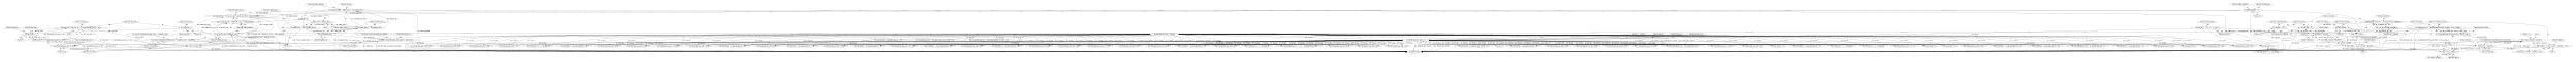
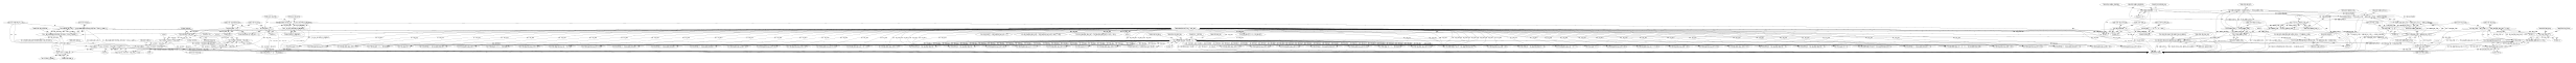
  digraph {
    fontname="Courier Prime"
    node [fontname="Courier Prime"]
    edge [fontname="Courier Prime"]
    n1 [label="(Call,sample_remainder = sample_count_f - (float)sample_count)"]
    n2 [label="(Call,sample_count_f - (float)sample_count)"]
    n3 [label="(Call,sample_count_f = ((float)mus_ticks * samples_per_tick_f) + sample_remainder)"]
    n4 [label="(Call,((float)mus_ticks * samples_per_tick_f) + sample_remainder)"]
    n5 [label="(MethodReturn,RET)"]
    n6 [label="(Block,)"]
    n7 [label="(Call,(float)sample_count)"]
    n8 [label="(Call,(uint32_t)sample_count_f)"]
    n9 [label="(Identifier,sample_remainder)"]
    n10 [label="(Call,mus_mdi->events[mus_mdi->event_count - 1].samples_to_next = sample_count)"]
    n11 [label="(Call,mus_mdi->extra_info.approx_total_samples += sample_count)"]
    n12 [label="(Identifier,sample_count)"]
    n13 [label="(Call,sample_count = (uint32_t)sample_count_f)"]
    n14 [label="(Identifier,sample_count_f)"]
    n15 [label="(Call,(float)mus_ticks * samples_per_tick_f)"]
    n16 [label="(Identifier,samples_per_tick_f)"]
    n17 [label="(Call,(float)mus_ticks)"]
    n18 [label="(Identifier,mus_ticks)"]
    n19 [label="(Call,mus_ticks = (mus_ticks << 7) | (mus_data[mus_data_ofs++] & 0x7f))"]
    n20 [label="(Call,(mus_ticks << 7) | (mus_data[mus_data_ofs++] & 0x7f))"]
    n21 [label="(Call,mus_ticks << 7)"]
    n22 [label="(Block,)"]
    n23 [label="(Call,mus_data[mus_data_ofs++] & 0x7f)"]
    n24 [label="(Literal,7)"]
    n25 [label="(Literal,0x7f)"]
    n26 [label="(Call,mus_ticks = 0)"]
    n27 [label="(Literal,0)"]
    n28 [label="(Call,memcmp(mus_data, mus_hdr, 4))"]
    n29 [label="(Call,mus_data[mus_data_ofs] & 0x0f)"]
    n30 [label="(Call,mus_data[mus_data_ofs] & 0x0f)"]
    n31 [label="(Call,mus_data[mus_data_ofs] & 0x0f)"]
    n32 [label="(Call,mus_event[2] = mus_data[mus_data_ofs + 2])"]
    n33 [label="(Call,mus_event[2] = mus_data[mus_data_ofs + 2])"]
    n34 [label="(Call,mus_data[mus_data_ofs + 1] & 0x80)"]
    n35 [label="(Call,mus_event[2] = mus_data[mus_data_ofs + 2])"]
    n36 [label="(Call,mus_data[11] << 8)"]
    n37 [label="(Call,(mus_data[mus_data_ofs + 1] << 8) | mus_data[mus_data_ofs])"]
    n38 [label="(Call,mus_data[mus_data_ofs] & 0x0f)"]
    n39 [label="(Call,mus_data[mus_data_ofs] & 0x0f)"]
    n40 [label="(Call,mus_event[2] = mus_data[mus_data_ofs + 2])"]
    n41 [label="(Call,mus_data[mus_data_ofs] & 0x0f)"]
    n42 [label="(Call,mus_data[mus_data_ofs] & 0x0f)"]
    n43 [label="(Call,mus_data[mus_data_ofs] & 0xf0)"]
    n44 [label="(ControlStructure,if (memcmp(mus_data, mus_hdr, 4)))"]
    n45 [label="(Call,mus_data[mus_data_ofs] & 0x0f)"]
    n46 [label="(Call,mus_data[mus_data_ofs] & 0x0f)"]
    n47 [label="(Call,(mus_data[5] << 8) | mus_data[4])"]
    n48 [label="(Call,mus_data[9] << 8)"]
    n49 [label="(Call,mus_event[1] = mus_data[mus_data_ofs + 1])"]
    n50 [label="(Call,mus_data[mus_data_ofs] >> 4)"]
    n51 [label="(Call,(mus_data[11] << 8) | mus_data[10])"]
    n52 [label="(Call,mus_data[mus_data_ofs] & 0x0f)"]
    n53 [label="(Call,mus_data[mus_data_ofs - 1] & 0x80)"]
    n54 [label="(Call,mus_data[mus_data_ofs] & 0x0f)"]
    n55 [label="(Call,mus_event[2] = mus_data[mus_data_ofs + 2])"]
    n56 [label="(Call,mus_event[2] = mus_data[mus_data_ofs + 2])"]
    n57 [label="(Call,mus_event[2] = mus_data[mus_data_ofs + 2])"]
    n58 [label="(Call,mus_data[mus_data_ofs] & 0x0f)"]
    n59 [label="(Call,mus_data[mus_data_ofs] & 0x0f)"]
    n60 [label="(Call,mus_data[mus_data_ofs + 1] & 0x7f)"]
    n61 [label="(Call,mus_event[2] = mus_data[mus_data_ofs + 2])"]
    n62 [label="(Call,(mus_data[7] << 8) | mus_data[6])"]
    n63 [label="(Call,mus_data[mus_data_ofs + 1] << 6)"]
    n64 [label="(Call,mus_data[7] << 8)"]
    n65 [label="(Call,mus_data[mus_data_ofs] & 0x0f)"]
    n66 [label="(Call,mus_event[2] = mus_data[mus_data_ofs + 2])"]
    n67 [label="(Call,MUS_EVENT_DEBUG(\"Before\", mus_data[mus_data_ofs], 0))"]
    n68 [label="(Call,mus_event[1] = mus_data[mus_data_ofs + 1])"]
    n69 [label="(Call,mus_data[mus_data_ofs] & 0x0f)"]
    n70 [label="(Call,mus_data[5] << 8)"]
    n71 [label="(Call,mus_data[13] << 8)"]
    n72 [label="(Call,mus_data[mus_data_ofs] & 0x0f)"]
    n73 [label="(Call,mus_data[mus_data_ofs] & 0x80)"]
    n74 [label="(Call,mus_data[mus_data_ofs] & 0x0f)"]
    n75 [label="(Call,mus_data[mus_data_ofs] & 0x0f)"]
    n76 [label="(Call,mus_event[2] = mus_data[mus_data_ofs + 2])"]
    n77 [label="(Call,mus_data[mus_data_ofs] & 0x0f)"]
    n78 [label="(Call,(mus_data[13] << 8) | mus_data[12])"]
    n79 [label="(Literal,4)"]
    n80 [label="(Call,mus_data[mus_data_ofs] & 0x0f)"]
    n81 [label="(Call,MUS_EVENT_DEBUG(\"After\", mus_data[mus_data_ofs], 0))"]
    n82 [label="(Call,mus_data[mus_data_ofs] & 0x0f)"]
    n83 [label="(Call,mus_data[mus_data_ofs + 1] << 8)"]
    n84 [label="(Call,mus_data[mus_data_ofs] & 0xf0)"]
    n85 [label="(Call,mus_data[mus_data_ofs] & 0x0f)"]
    n86 [label="(Call,mus_data[mus_data_ofs] & 0x0f)"]
    n87 [label="(Call,(mus_data[9] << 8) | mus_data[8])"]
    n88 [label="(Call,mus_event[1] = mus_data[mus_data_ofs + 2])"]
    n89 [label="(MethodParameterIn,uint8_t *mus_data)"]
    n90 [label="(Call,mus_data[mus_data_ofs] = (mus_data[mus_data_ofs] & 0xf0) | 0x0f)"]
    n91 [label="(Call,mus_data[mus_data_ofs] = (mus_data[mus_data_ofs] & 0xf0) | 0x09)"]
    1000123
    n93 [label="(Call,mus_hdr[] = { 'M', 'U', 'S', 0x1A })"]
    n94 [label="(Identifier,mus_hdr)"]
    n95 [label="(Block,)"]
    n96 [label="(Call,samples_per_tick_f = _WM_GetSamplesPerTick(mus_divisions, (uint32_t)tempo_f))"]
    n97 [label="(Call,_WM_GetSamplesPerTick(mus_divisions, (uint32_t)tempo_f))"]
    n98 [label="(Call,(uint32_t)tempo_f)"]
    n99 [label="(Call,_WM_midi_setup_divisions(mus_mdi, mus_divisions))"]
    n100 [label="(Call,(uint32_t)tempo_f)"]
    n101 [label="(Identifier,tempo_f)"]
    n102 [label="(Call,mus_divisions = 60)"]
    n103 [label="(Literal,60)"]
    n104 [label="(Call,tempo_f = (float) (60000000 / mus_freq) + 0.5f)"]
    n105 [label="(Block,)"]
    n106 [label="(Call,(float) (60000000 / mus_freq) + 0.5f)"]
    n107 [label="(Call,(float) (60000000 / mus_freq))"]
    n108 [label="(Call,60000000 / mus_freq)"]
    n109 [label="(Identifier,mus_freq)"]
    n110 [label="(Call,mus_freq == 0)"]
    n111 [label="(Call,60000000 / mus_freq)"]
    n112 [label="(ControlStructure,if (mus_freq == 0))"]
    n113 [label="(Literal,0)"]
    n114 [label="(Call,(float) (60000000 / mus_freq))"]
    n115 [label="(Identifier,mus_freq)"]
    n116 [label="(GetSamplesPerTick,mus_freq = _cvt_get_option(WM_CO_FREQUENCY))"]
    n117 [label="(Call,_cvt_get_option(WM_CO_FREQUENCY))"]
    n118 [label="(Identifier,WM_CO_FREQUENCY)"]
    n119 [label="(Call,mus_freq = 140)"]
    n120 [label="(Literal,140)"]
    n121 [label="(Call,tempo_f = (float) (60000000 / mus_freq))"]
    n122 [label="(Block,)"]
    n123 [label="(Call,sample_remainder = 0.0)"]
    n124 [label="(Literal,0.0)"]
    n125 [label="(Identifier,sample_count)"]
    n126 [label="(Identifier,sample_count)"]
    n127 [label="(Identifier,mus_divisions)"]
    n128 [label="(Literal,60000000)"]
    n129 [label="(Identifier,mus_data)"]
    n130 [label="(Identifier,mus_mdi)"]
    n131 [label="(Identifier,tempo_f)"]
    n132 [label="(Identifier,samples_per_tick_f)"]
    n133 [label="(Identifier,mus_song_len)"]
    n134 [label="(Identifier,sample_count)"]
    n135 [label="(Identifier,mus_ticks)"]
    n136 [label="(Literal,60000000)"]
    n137 [label="(Call,mus_data[mus_data_ofs++])"]
    n138 [label="(Identifier,mus_data_ofs)"]
    n139 [label="(Identifier,sample_count_f)"]
    n140 [label="(Identifier,mus_data)"]
    n141 [label="(Identifier,__FUNCTION__)"]
    n142 [label="(Identifier,mus_hdr)"]
    n143 [label="(Identifier,tempo_f)"]
    n144 [label="(Identifier,sample_remainder)"]
    n145 [label="(Identifier,mus_song_ofs)"]
    n146 [label="(Identifier,mus_ticks)"]
    n147 [label="(Identifier,mus_freq)"]
    n148 [label="(Identifier,tempo_f)"]
    n149 [label="(Literal,0.5f)"]
    n150 [label="(Identifier,mus_divisions)"]
    n151 [label="(Identifier,pitchbend_tmp)"]
    n152 [label="(Identifier,mus_freq)"]
    n153 [label="(Call,mus_mdi->events[mus_mdi->event_count - 1].samples_to_next)"]
    n154 [label="(Identifier,mus_data)"]
    n155 [label="(Identifier,_WM_MixerOptions)"]
    n156 [label="(Identifier,mus_mdi)"]
    n157 [label="(Identifier,sample_remainder)"]
    n158 [label="(Identifier,sample_count_f)"]
    n159 [label="(Identifier,mus_mdi)"]
    n160 [label="(Call,mus_mdi->extra_info.approx_total_samples)"]
    n161 [label="(Identifier,mus_ticks)"]
    n162 [label="(Identifier,mus_freq)"]
    1001229
    1001222
    1000398
    1000379
    1000389
    1001236
    n1 -> n2 [label="CFG: "]
    n1 -> n3 [label="DDG: sample_remainder"]
    n1 -> n4 [label="DDG: sample_remainder"]
    n1 -> n5 [label="DDG: sample_remainder"]
    n1 -> n5 [label="DDG: sample_count_f - (float)sample_count"]
    n1 -> n6 [label="AST: "]
    n2 -> n1 [label="AST: "]
    n2 -> n1 [label="DDG: sample_count_f"]
    n2 -> n1 [label="DDG: (float)sample_count"]
    n2 -> n5 [label="DDG: (float)sample_count"]
    n2 -> n5 [label="DDG: sample_count_f"]
    n2 -> n7 [label="CFG: "]
    n3 -> n4 [label="CFG: "]
    n3 -> n5 [label="DDG: ((float)mus_ticks * samples_per_tick_f) + sample_remainder"]
    n3 -> n6 [label="AST: "]
    n3 -> n8 [label="DDG: sample_count_f"]
    n4 -> n3 [label="AST: "]
    n4 -> n5 [label="DDG: (float)mus_ticks * samples_per_tick_f"]
    n4 -> n9 [label="CFG: "]
    n7 -> n2 [label="AST: "]
    n7 -> n2 [label="DDG: sample_count"]
    n7 -> n10 [label="DDG: sample_count"]
    n7 -> n11 [label="DDG: sample_count"]
    n7 -> n12 [label="CFG: "]
    n8 -> n2 [label="DDG: sample_count_f"]
    n8 -> n13 [label="AST: "]
    n8 -> n13 [label="DDG: sample_count_f"]
    n8 -> n14 [label="CFG: "]
    n9 -> n4 [label="AST: "]
    n9 -> n15 [label="CFG: "]
    n10 -> n5 [label="DDG: mus_mdi->events[mus_mdi->event_count - 1].samples_to_next"]
    n10 -> n6 [label="AST: "]
    n10 -> n125 [label="CFG: "]
    n11 -> n5 [label="DDG: sample_count"]
    n11 -> n5 [label="DDG: mus_mdi->extra_info.approx_total_samples"]
    n11 -> n6 [label="AST: "]
    n11 -> n126 [label="CFG: "]
    n12 -> n7 [label="AST: "]
    n13 -> n5 [label="DDG: (uint32_t)sample_count_f"]
    n13 -> n6 [label="AST: "]
    n13 -> n7 [label="DDG: sample_count"]
    n13 -> n8 [label="CFG: "]
    n14 -> n8 [label="AST: "]
    n15 -> n3 [label="DDG: (float)mus_ticks"]
    n15 -> n3 [label="DDG: samples_per_tick_f"]
    n15 -> n4 [label="AST: "]
    n15 -> n4 [label="DDG: (float)mus_ticks"]
    n15 -> n4 [label="DDG: samples_per_tick_f"]
    n15 -> n5 [label="DDG: (float)mus_ticks"]
    n15 -> n5 [label="DDG: samples_per_tick_f"]
    n15 -> n16 [label="CFG: "]
    n16 -> n15 [label="AST: "]
    n16 -> n17 [label="CFG: "]
    n17 -> n5 [label="DDG: mus_ticks"]
    n17 -> n15 [label="AST: "]
    n17 -> n15 [label="DDG: mus_ticks"]
    n17 -> n18 [label="CFG: "]
    n18 -> n17 [label="AST: "]
    n19 -> n5 [label="DDG: (mus_ticks << 7) | (mus_data[mus_data_ofs++] & 0x7f)"]
    n19 -> n17 [label="DDG: mus_ticks"]
    n19 -> n20 [label="CFG: "]
    n19 -> n21 [label="DDG: mus_ticks"]
    n19 -> n22 [label="AST: "]
    n20 -> n5 [label="DDG: mus_data[mus_data_ofs++] & 0x7f"]
    n20 -> n5 [label="DDG: mus_ticks << 7"]
    n20 -> n19 [label="AST: "]
    n20 -> n19 [label="DDG: mus_ticks << 7"]
    n20 -> n19 [label="DDG: mus_data[mus_data_ofs++] & 0x7f"]
    n20 -> n23 [label="CFG: "]
    n21 -> n20 [label="AST: "]
    n21 -> n20 [label="DDG: mus_ticks"]
    n21 -> n20 [label="DDG: 7"]
    n21 -> n24 [label="CFG: "]
    n23 -> n5 [label="DDG: mus_data[mus_data_ofs++]"]
    n23 -> n20 [label="AST: "]
    n23 -> n20 [label="DDG: mus_data[mus_data_ofs++]"]
    n23 -> n20 [label="DDG: 0x7f"]
    n23 -> n25 [label="CFG: "]
    n24 -> n21 [label="AST: "]
    n25 -> n23 [label="AST: "]
    n26 -> n6 [label="AST: "]
    n26 -> n21 [label="DDG: mus_ticks"]
    n26 -> n27 [label="CFG: "]
    n27 -> n26 [label="AST: "]
    n28 -> n5 [label="DDG: memcmp(mus_data, mus_hdr, 4)"]
    n28 -> n5 [label="DDG: mus_data"]
    n28 -> n5 [label="DDG: mus_hdr"]
    n28 -> n23 [label="DDG: mus_data"]
    n28 -> n29 [label="DDG: mus_data"]
    n28 -> n30 [label="DDG: mus_data"]
    n28 -> n31 [label="DDG: mus_data"]
    n28 -> n32 [label="DDG: mus_data"]
    n28 -> n33 [label="DDG: mus_data"]
    n28 -> n34 [label="DDG: mus_data"]
    n28 -> n35 [label="DDG: mus_data"]
    n28 -> n36 [label="DDG: mus_data"]
    n28 -> n37 [label="DDG: mus_data"]
    n28 -> n38 [label="DDG: mus_data"]
    n28 -> n39 [label="DDG: mus_data"]
    n28 -> n40 [label="DDG: mus_data"]
    n28 -> n41 [label="DDG: mus_data"]
    n28 -> n42 [label="DDG: mus_data"]
    n28 -> n43 [label="DDG: mus_data"]
    n28 -> n44 [label="AST: "]
    n28 -> n45 [label="DDG: mus_data"]
    n28 -> n46 [label="DDG: mus_data"]
    n28 -> n47 [label="DDG: mus_data"]
    n28 -> n48 [label="DDG: mus_data"]
    n28 -> n49 [label="DDG: mus_data"]
    n28 -> n50 [label="DDG: mus_data"]
    n28 -> n51 [label="DDG: mus_data"]
    n28 -> n52 [label="DDG: mus_data"]
    n28 -> n53 [label="DDG: mus_data"]
    n28 -> n54 [label="DDG: mus_data"]
    n28 -> n55 [label="DDG: mus_data"]
    n28 -> n56 [label="DDG: mus_data"]
    n28 -> n57 [label="DDG: mus_data"]
    n28 -> n58 [label="DDG: mus_data"]
    n28 -> n59 [label="DDG: mus_data"]
    n28 -> n60 [label="DDG: mus_data"]
    n28 -> n61 [label="DDG: mus_data"]
-   n28 -> n62 [label="DDG: mus_data"]
-   n28 -> n63 [label="DDG: sample_count_f - (float)sample_count"]
+   n62 -> n28 [label="DDG: mus_data"]
+   n28 -> n63 [label="DDG: mus_data"]
    n28 -> n64 [label="DDG: mus_data"]
    n28 -> n65 [label="DDG: mus_data"]
    n28 -> n66 [label="DDG: mus_data"]
    n28 -> n67 [label="DDG: mus_data"]
    n28 -> n68 [label="DDG: mus_data"]
    n28 -> n69 [label="DDG: mus_data"]
    n28 -> n70 [label="DDG: mus_data"]
    n28 -> n71 [label="DDG: mus_data"]
    n28 -> n72 [label="DDG: mus_data"]
    n28 -> n73 [label="DDG: mus_data"]
    n28 -> n74 [label="DDG: mus_data"]
    n28 -> n75 [label="DDG: mus_data"]
    n28 -> n76 [label="DDG: mus_data"]
    n28 -> n77 [label="DDG: mus_data"]
    n28 -> n78 [label="DDG: mus_data"]
    n28 -> n79 [label="CFG: "]
    n28 -> n80 [label="DDG: mus_data"]
    n28 -> n81 [label="DDG: mus_data"]
    n28 -> n82 [label="DDG: mus_data"]
    n28 -> n83 [label="DDG: mus_data"]
    n28 -> n84 [label="DDG: mus_data"]
    n28 -> n85 [label="DDG: mus_data"]
    n28 -> n86 [label="DDG: mus_data"]
    n70 -> n87 [label="DDG: mus_data"]
    n79 -> n28 [label="AST: "]
    n89 -> n5 [label="DDG: mus_data"]
    n89 -> n23 [label="DDG: mus_data"]
    n89 -> n28 [label="DDG: mus_data"]
    n89 -> n29 [label="DDG: mus_data"]
    n89 -> n30 [label="DDG: mus_data"]
    n89 -> n31 [label="DDG: mus_data"]
    n89 -> n32 [label="DDG: mus_data"]
    n89 -> n33 [label="DDG: mus_data"]
    n89 -> n34 [label="DDG: mus_data"]
    n89 -> n35 [label="DDG: mus_data"]
    n89 -> n36 [label="DDG: mus_data"]
    n89 -> n37 [label="DDG: mus_data"]
    n89 -> n38 [label="DDG: mus_data"]
    n89 -> n39 [label="DDG: mus_data"]
    n89 -> n40 [label="DDG: mus_data"]
    n89 -> n41 [label="DDG: mus_data"]
    n89 -> n42 [label="DDG: mus_data"]
    n89 -> n43 [label="DDG: mus_data"]
    n89 -> n45 [label="DDG: mus_data"]
    n89 -> n46 [label="DDG: mus_data"]
    n89 -> n47 [label="DDG: mus_data"]
    n89 -> n48 [label="DDG: mus_data"]
    n89 -> n49 [label="DDG: mus_data"]
    n89 -> n50 [label="DDG: mus_data"]
    n89 -> n51 [label="DDG: mus_data"]
    n89 -> n52 [label="DDG: mus_data"]
    n89 -> n53 [label="DDG: mus_data"]
    n89 -> n54 [label="DDG: mus_data"]
    n89 -> n55 [label="DDG: mus_data"]
    n89 -> n56 [label="DDG: mus_data"]
    n89 -> n57 [label="DDG: mus_data"]
    n89 -> n58 [label="DDG: mus_data"]
    n89 -> n59 [label="DDG: mus_data"]
    n89 -> n60 [label="DDG: mus_data"]
    n89 -> n61 [label="DDG: mus_data"]
    n89 -> n62 [label="DDG: mus_data"]
    n89 -> n63 [label="DDG: mus_data"]
    n89 -> n64 [label="DDG: mus_data"]
    n89 -> n65 [label="DDG: mus_data"]
    n89 -> n66 [label="DDG: mus_data"]
    n89 -> n67 [label="DDG: mus_data"]
    n89 -> n68 [label="DDG: mus_data"]
    n89 -> n69 [label="DDG: mus_data"]
    n89 -> n70 [label="DDG: mus_data"]
    n89 -> n71 [label="DDG: mus_data"]
    n89 -> n72 [label="DDG: mus_data"]
    n89 -> n73 [label="DDG: mus_data"]
    n89 -> n74 [label="DDG: mus_data"]
    n89 -> n75 [label="DDG: mus_data"]
    n89 -> n76 [label="DDG: mus_data"]
    n89 -> n77 [label="DDG: mus_data"]
    n89 -> n78 [label="DDG: mus_data"]
    n89 -> n80 [label="DDG: mus_data"]
    n89 -> n81 [label="DDG: mus_data"]
    n89 -> n82 [label="DDG: mus_data"]
    n89 -> n83 [label="DDG: mus_data"]
    n89 -> n84 [label="DDG: mus_data"]
    n89 -> n85 [label="DDG: mus_data"]
    n89 -> n86 [label="DDG: mus_data"]
+   n89 -> n87 [label="DDG: mus_data"]
    n89 -> n88 [label="DDG: mus_data"]
    n89 -> n90 [label="DDG: mus_data"]
    n89 -> n91 [label="DDG: mus_data"]
    n89 -> 1000123 [label="AST: "]
    n93 -> n5 [label="DDG: mus_hdr"]
    n93 -> n28 [label="DDG: mus_hdr"]
    n93 -> n94 [label="CFG: "]
    n93 -> n95 [label="AST: "]
    n94 -> n93 [label="AST: "]
    n96 -> n5 [label="DDG: samples_per_tick_f"]
    n96 -> n5 [label="DDG: _WM_GetSamplesPerTick(mus_divisions, (uint32_t)tempo_f)"]
    n96 -> n15 [label="DDG: samples_per_tick_f"]
    n96 -> n95 [label="AST: "]
    n96 -> n97 [label="CFG: "]
    n97 -> n96 [label="AST: "]
    n97 -> n96 [label="DDG: mus_divisions"]
    n97 -> n96 [label="DDG: (uint32_t)tempo_f"]
    n97 -> n98 [label="CFG: "]
    n97 -> n99 [label="DDG: mus_divisions"]
    n98 -> n97 [label="AST: "]
    n98 -> n97 [label="DDG: tempo_f"]
    n98 -> n100 [label="DDG: tempo_f"]
    n98 -> n101 [label="CFG: "]
    n101 -> n98 [label="AST: "]
    n102 -> n5 [label="DDG: mus_divisions"]
    n102 -> n95 [label="AST: "]
    n102 -> n97 [label="DDG: mus_divisions"]
    n102 -> n103 [label="CFG: "]
    n103 -> n102 [label="AST: "]
    n104 -> n5 [label="DDG: (float) (60000000 / mus_freq) + 0.5f"]
    n104 -> n98 [label="DDG: tempo_f"]
    n104 -> n105 [label="AST: "]
    n104 -> n106 [label="CFG: "]
    n106 -> n104 [label="AST: "]
    n107 -> n5 [label="DDG: 60000000 / mus_freq"]
    n107 -> n104 [label="DDG: 60000000 / mus_freq"]
    n107 -> n106 [label="AST: "]
    n107 -> n106 [label="DDG: 60000000 / mus_freq"]
    n107 -> n108 [label="CFG: "]
    n108 -> n5 [label="DDG: mus_freq"]
    n108 -> n107 [label="AST: "]
    n108 -> n107 [label="DDG: 60000000"]
    n108 -> n107 [label="DDG: mus_freq"]
    n108 -> n109 [label="CFG: "]
    n109 -> n108 [label="AST: "]
    n110 -> n5 [label="DDG: mus_freq == 0"]
    n110 -> n108 [label="DDG: mus_freq"]
    n110 -> n111 [label="DDG: mus_freq"]
    n110 -> n112 [label="AST: "]
    n110 -> n113 [label="CFG: "]
    n111 -> n5 [label="DDG: mus_freq"]
    n111 -> n114 [label="AST: "]
    n111 -> n114 [label="DDG: 60000000"]
    n111 -> n114 [label="DDG: mus_freq"]
    n111 -> n115 [label="CFG: "]
    n113 -> n110 [label="AST: "]
    n114 -> n5 [label="DDG: 60000000 / mus_freq"]
    n114 -> n111 [label="CFG: "]
    n114 -> n121 [label="AST: "]
    n114 -> n121 [label="DDG: 60000000 / mus_freq"]
    n115 -> n111 [label="AST: "]
    n116 -> n5 [label="DDG: _cvt_get_option(WM_CO_FREQUENCY)"]
    n116 -> n95 [label="AST: "]
    n116 -> n110 [label="DDG: mus_freq"]
    n116 -> n117 [label="CFG: "]
    n117 -> n5 [label="DDG: WM_CO_FREQUENCY"]
    n117 -> n116 [label="AST: "]
    n117 -> n116 [label="DDG: WM_CO_FREQUENCY"]
    n117 -> n118 [label="CFG: "]
    n118 -> n117 [label="AST: "]
    n119 -> n108 [label="DDG: mus_freq"]
    n119 -> n111 [label="DDG: mus_freq"]
    n119 -> n112 [label="AST: "]
    n119 -> n120 [label="CFG: "]
    n120 -> n119 [label="AST: "]
    n121 -> n5 [label="DDG: (float) (60000000 / mus_freq)"]
    n121 -> n98 [label="DDG: tempo_f"]
    n121 -> n114 [label="CFG: "]
    n121 -> n122 [label="AST: "]
    n123 -> n3 [label="DDG: sample_remainder"]
    n123 -> n4 [label="DDG: sample_remainder"]
    n123 -> n5 [label="DDG: sample_remainder"]
    n123 -> n95 [label="AST: "]
    n123 -> n124 [label="CFG: "]
    n124 -> n123 [label="AST: "]
    n125 -> n10 [label="AST: "]
    n126 -> n11 [label="AST: "]
    n127 -> n97 [label="AST: "]
    n128 -> n108 [label="AST: "]
    n129 -> n28 [label="AST: "]
    n130 -> n1 [label="CFG: "]
    n131 -> n102 [label="CFG: "]
    n132 -> n96 [label="AST: "]
    n132 -> n104 [label="CFG: "]
    n132 -> n121 [label="CFG: "]
    n133 -> n28 [label="CFG: "]
    n134 -> n3 [label="CFG: "]
    n134 -> n13 [label="AST: "]
    n135 -> n26 [label="AST: "]
    n136 -> n111 [label="AST: "]
    n137 -> n23 [label="AST: "]
    n138 -> n11 [label="CFG: "]
    n139 -> n2 [label="AST: "]
    n140 -> n21 [label="CFG: "]
    n141 -> n28 [label="CFG: "]
    n142 -> n28 [label="AST: "]
    n143 -> n104 [label="AST: "]
    n144 -> n123 [label="AST: "]
    n145 -> n93 [label="CFG: "]
    n146 -> n19 [label="AST: "]
    n146 -> n26 [label="CFG: "]
    n147 -> n110 [label="AST: "]
    n147 -> n116 [label="CFG: "]
    n148 -> n121 [label="AST: "]
    n149 -> n107 [label="CFG: "]
    n150 -> n102 [label="AST: "]
    n151 -> n123 [label="CFG: "]
    n152 -> n116 [label="AST: "]
    n153 -> n10 [label="AST: "]
    n154 -> n19 [label="CFG: "]
    n155 -> n110 [label="CFG: "]
    n155 -> n119 [label="CFG: "]
    n156 -> n10 [label="CFG: "]
    n157 -> n1 [label="AST: "]
    n157 -> n13 [label="CFG: "]
    n158 -> n3 [label="AST: "]
    n159 -> n96 [label="CFG: "]
    n160 -> n11 [label="AST: "]
    n161 -> n21 [label="AST: "]
    n162 -> n110 [label="CFG: "]
    n162 -> n119 [label="AST: "]
    1001229 -> n8 [label="AST: "]
    1001222 -> n17 [label="AST: "]
    1000398 -> n98 [label="AST: "]
    1000379 -> n107 [label="AST: "]
    1000389 -> n114 [label="AST: "]
    1001236 -> n7 [label="AST: "]
  }
